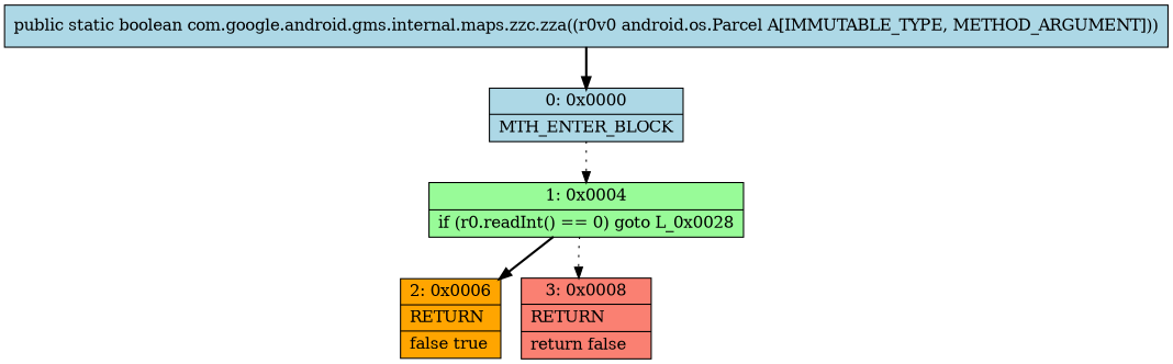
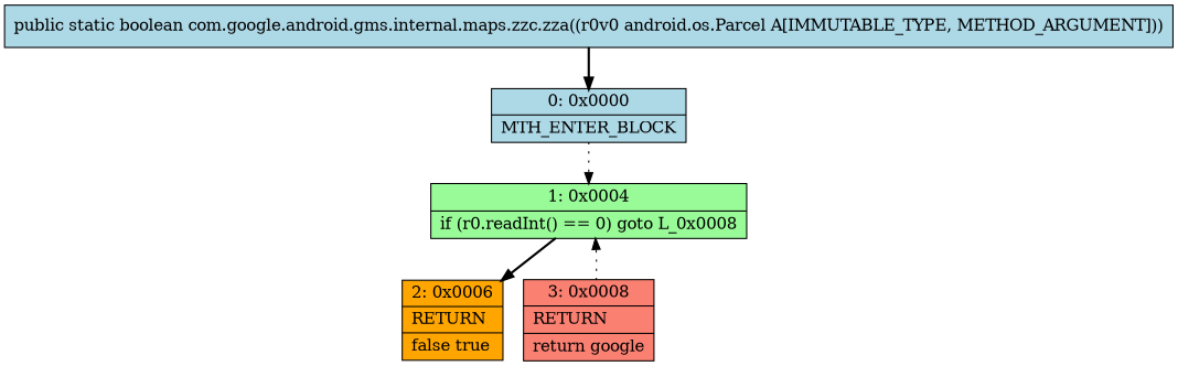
  digraph {
    node [fillcolor=lightblue shape=record style=filled]
    edge [style=dotted]
    n1 [label="{0\:\ 0x0000|MTH_ENTER_BLOCK\l}"]
-   n2 [fillcolor=palegreen label="{1\:\ 0x0004|if (r0.readInt() == 0) goto L_0x0028\l}"]
+   n2 [fillcolor=palegreen label="{1\:\ 0x0004|if (r0.readInt() == 0) goto L_0x0008\l}"]
    n3 [fillcolor=orange label="{2\:\ 0x0006|RETURN\l|false true\l}"]
-   n4 [fillcolor=salmon label="{3\:\ 0x0008|RETURN\l|return false\l}"]
+   n4 [fillcolor=salmon label="{3\:\ 0x0008|RETURN\l|return google\l}"]
    n5 [label="{public static boolean com.google.android.gms.internal.maps.zzc.zza((r0v0 android.os.Parcel A[IMMUTABLE_TYPE, METHOD_ARGUMENT])) }"]
    n1 -> n2
    n2 -> n3 [style=bold]
-   n2 -> n4
+   n4 -> n2
    n5 -> n1 [style=bold]
  }
